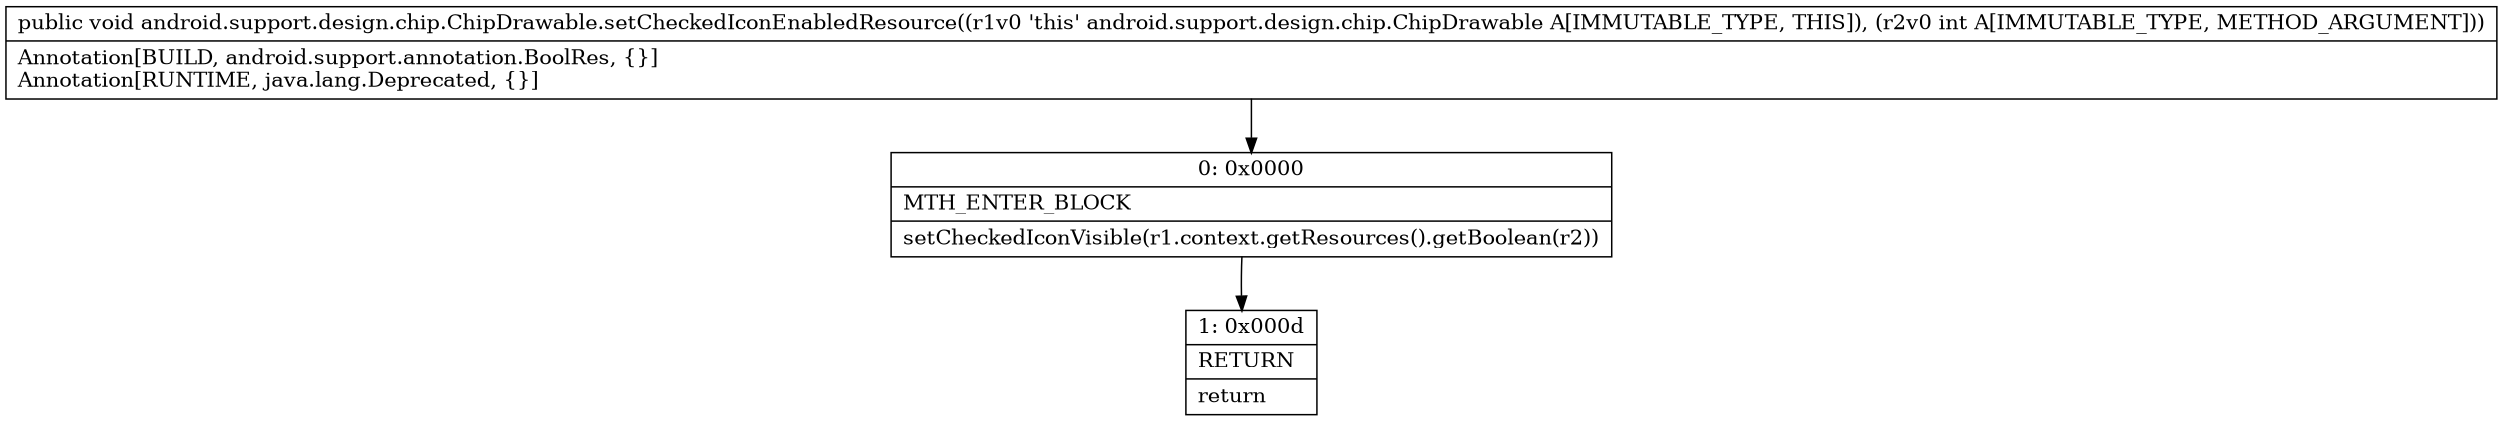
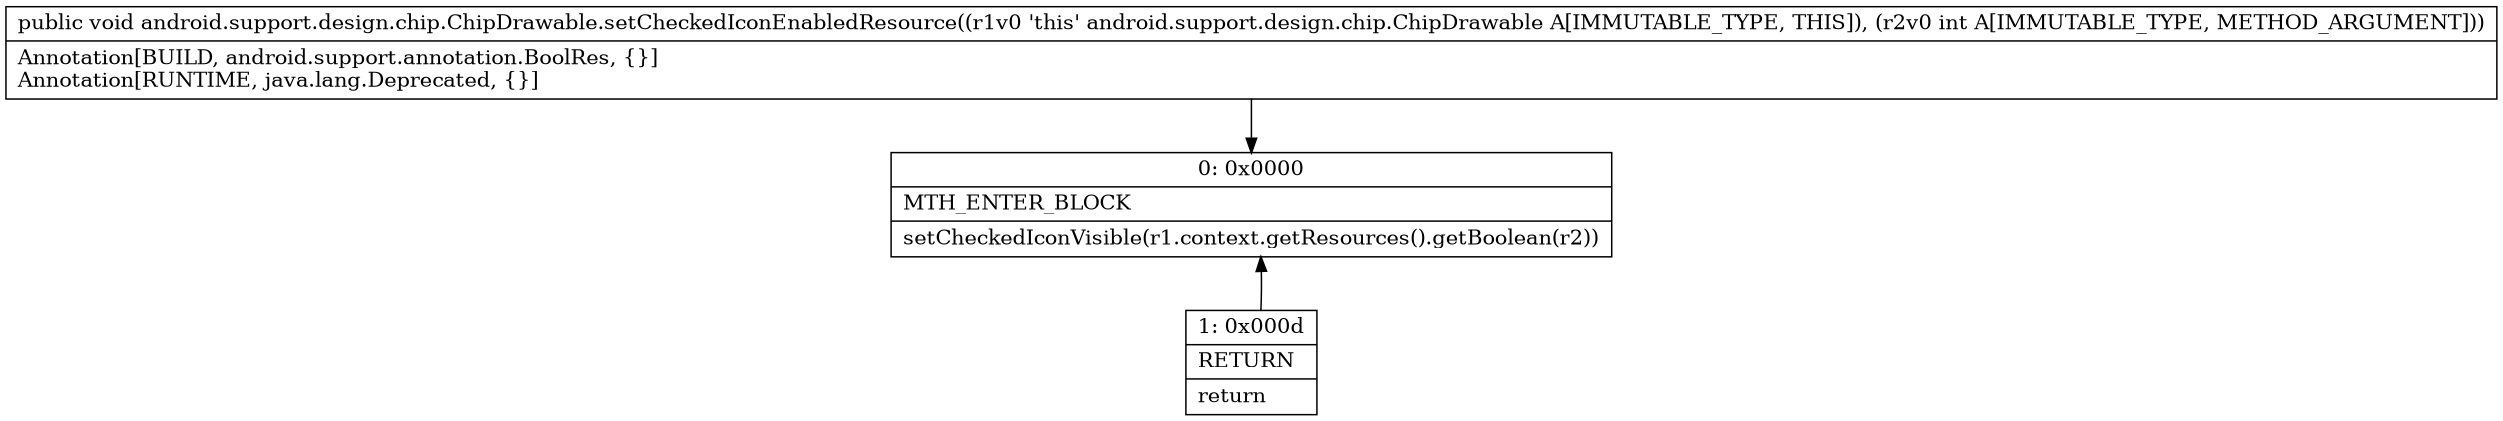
  digraph {
    node [shape=record]
    n1 [label="{0\:\ 0x0000|MTH_ENTER_BLOCK\l|setCheckedIconVisible(r1.context.getResources().getBoolean(r2))\l}"]
    n2 [label="{1\:\ 0x000d|RETURN\l|return\l}"]
    n3 [label="{public void android.support.design.chip.ChipDrawable.setCheckedIconEnabledResource((r1v0 'this' android.support.design.chip.ChipDrawable A[IMMUTABLE_TYPE, THIS]), (r2v0 int A[IMMUTABLE_TYPE, METHOD_ARGUMENT]))  | Annotation[BUILD, android.support.annotation.BoolRes, \{\}]\lAnnotation[RUNTIME, java.lang.Deprecated, \{\}]\l}"]
-   n1 -> n2
+   n2 -> n1
    n3 -> n1
  }
